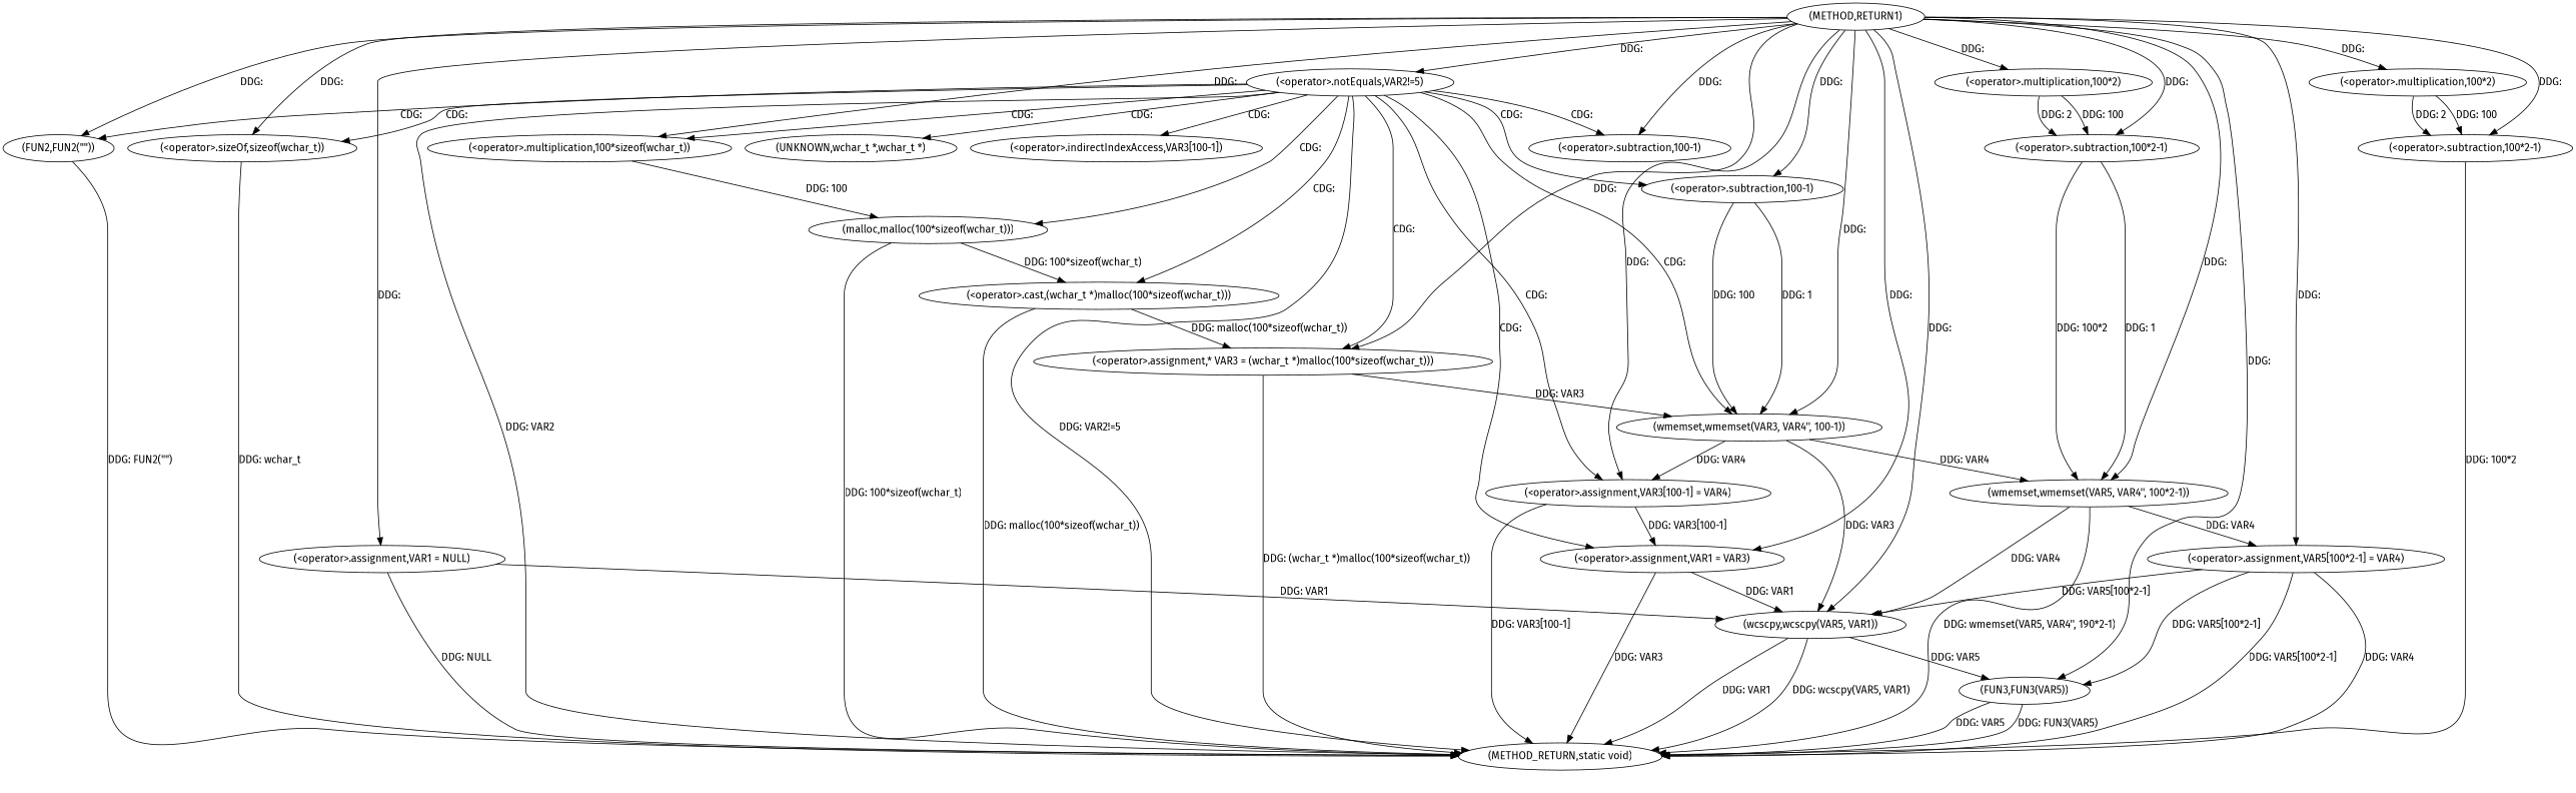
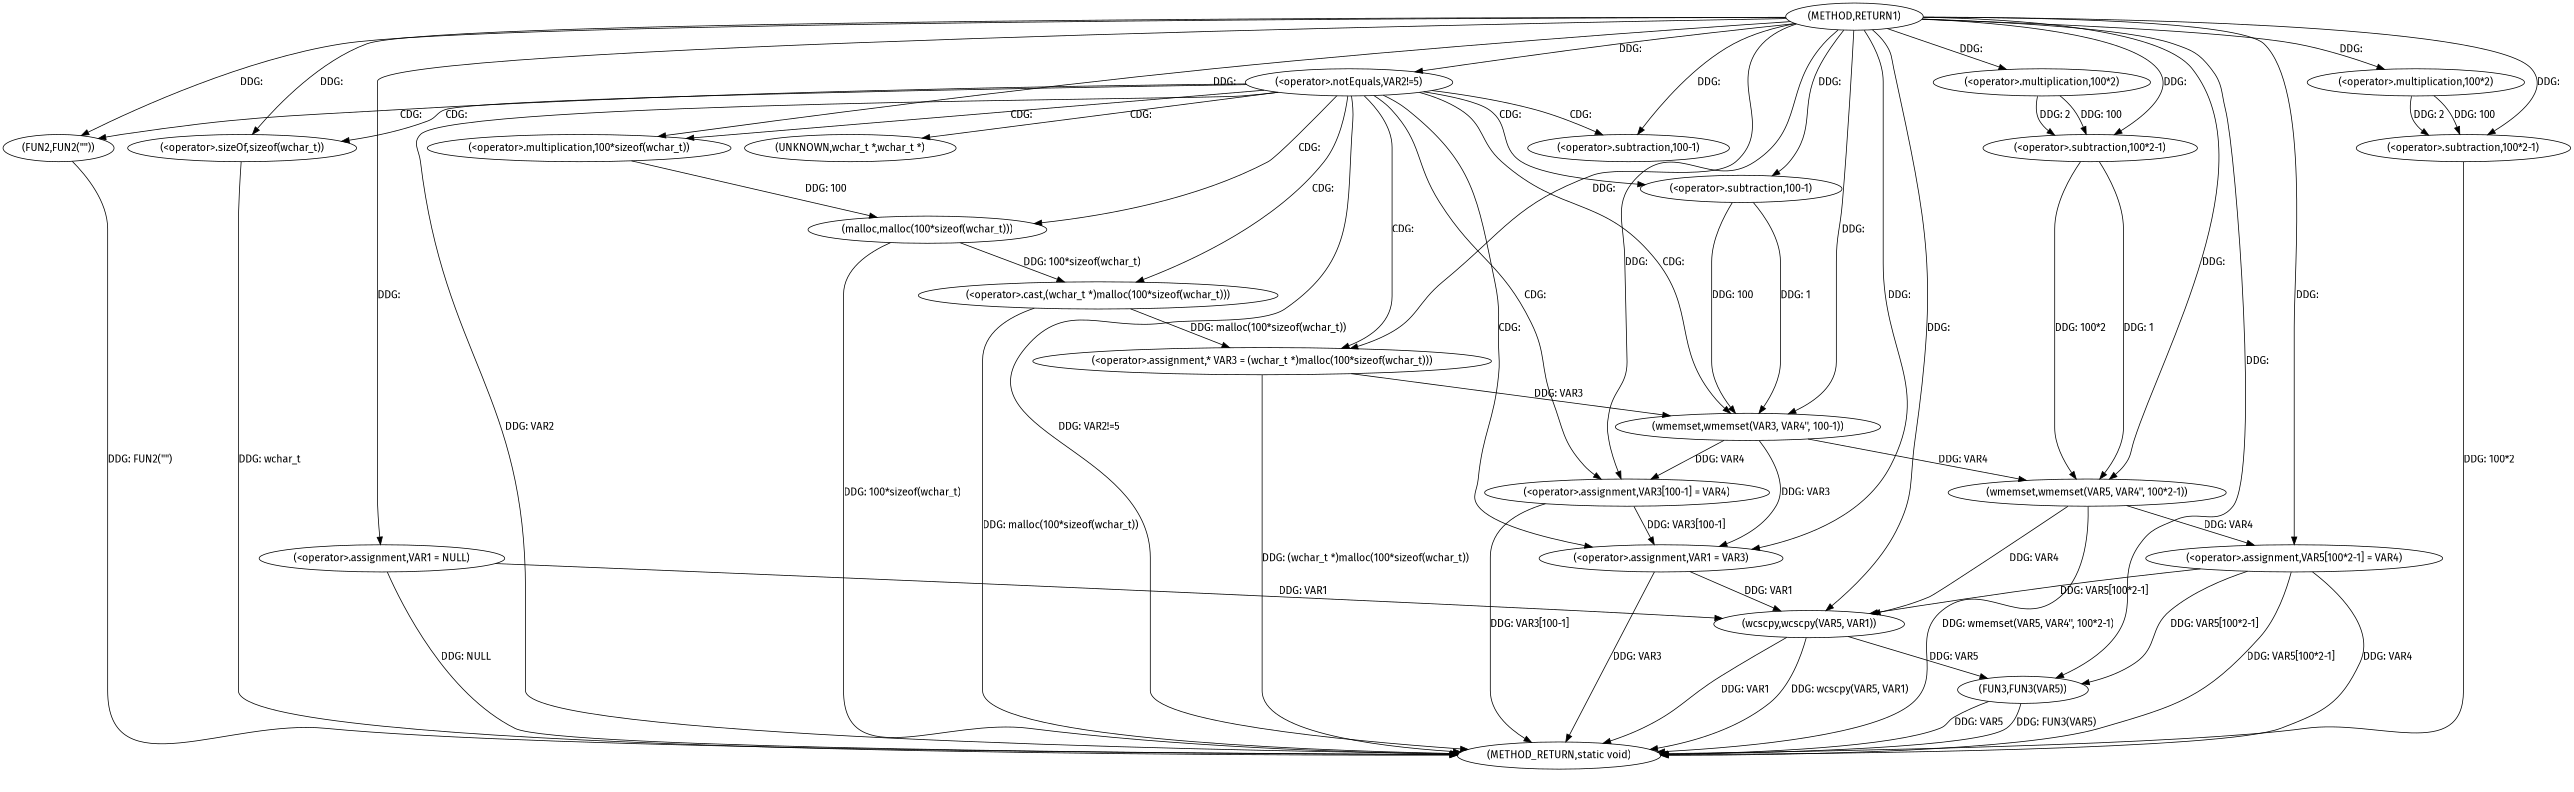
  digraph {
    fontname="Fira Sans"
    node [fontname="Fira Sans"]
    edge [fontname="Fira Sans"]
    n1 [label="(METHOD,RETURN1)"]
    n2 [label="(<operator>.assignment,VAR1 = NULL)"]
    n3 [label="(<operator>.notEquals,VAR2!=5)"]
    n4 [label="(FUN2,FUN2(\"\"))"]
    n5 [label="(<operator>.assignment,* VAR3 = (wchar_t *)malloc(100*sizeof(wchar_t)))"]
    n6 [label="(<operator>.multiplication,100*sizeof(wchar_t))"]
    n7 [label="(<operator>.sizeOf,sizeof(wchar_t))"]
    n8 [label="(wmemset,wmemset(VAR3, VAR4'', 100-1))"]
    n9 [label="(<operator>.subtraction,100-1)"]
    n10 [label="(<operator>.assignment,VAR3[100-1] = VAR4)"]
    n11 [label="(<operator>.subtraction,100-1)"]
    n12 [label="(<operator>.assignment,VAR1 = VAR3)"]
    n13 [label="(wmemset,wmemset(VAR5, VAR4'', 100*2-1))"]
    n14 [label="(<operator>.subtraction,100*2-1)"]
    n15 [label="(<operator>.multiplication,100*2)"]
    n16 [label="(<operator>.assignment,VAR5[100*2-1] = VAR4)"]
    n17 [label="(<operator>.subtraction,100*2-1)"]
    n18 [label="(<operator>.multiplication,100*2)"]
    n19 [label="(wcscpy,wcscpy(VAR5, VAR1))"]
    n20 [label="(FUN3,FUN3(VAR5))"]
    n21 [label="(METHOD_RETURN,static void)"]
    n22 [label="(<operator>.cast,(wchar_t *)malloc(100*sizeof(wchar_t)))"]
    n23 [label="(malloc,malloc(100*sizeof(wchar_t)))"]
    n24 [label="(UNKNOWN,wchar_t *,wchar_t *)"]
-   n25 [label="(<operator>.indirectIndexAccess,VAR3[100-1])"]
    n1 -> n2 [label="DDG: "]
    n1 -> n3 [label="DDG: "]
    n1 -> n4 [label="DDG: "]
    n1 -> n5 [label="DDG: "]
    n1 -> n6 [label="DDG: "]
    n1 -> n7 [label="DDG: "]
    n1 -> n8 [label="DDG: "]
    n1 -> n9 [label="DDG: "]
    n1 -> n10 [label="DDG: "]
    n1 -> n11 [label="DDG: "]
    n1 -> n12 [label="DDG: "]
    n1 -> n13 [label="DDG: "]
    n1 -> n14 [label="DDG: "]
    n1 -> n15 [label="DDG: "]
    n1 -> n16 [label="DDG: "]
    n1 -> n17 [label="DDG: "]
    n1 -> n18 [label="DDG: "]
    n1 -> n19 [label="DDG: "]
    n1 -> n20 [label="DDG: "]
    n2 -> n19 [label="DDG: VAR1"]
    n2 -> n21 [label="DDG: NULL"]
    n3 -> n4 [label="CDG: "]
    n3 -> n5 [label="CDG: "]
    n3 -> n6 [label="CDG: "]
    n3 -> n7 [label="CDG: "]
    n3 -> n8 [label="CDG: "]
    n3 -> n9 [label="CDG: "]
    n3 -> n10 [label="CDG: "]
    n3 -> n11 [label="CDG: "]
    n3 -> n12 [label="CDG: "]
    n3 -> n21 [label="DDG: VAR2"]
    n3 -> n21 [label="DDG: VAR2!=5"]
    n3 -> n22 [label="CDG: "]
    n3 -> n23 [label="CDG: "]
    n3 -> n24 [label="CDG: "]
-   n3 -> n25 [label="CDG: "]
    n4 -> n21 [label="DDG: FUN2(\"\")"]
    n5 -> n8 [label="DDG: VAR3"]
    n5 -> n21 [label="DDG: (wchar_t *)malloc(100*sizeof(wchar_t))"]
    n6 -> n23 [label="DDG: 100"]
    n7 -> n21 [label="DDG: wchar_t"]
    n8 -> n10 [label="DDG: VAR4"]
-   n8 -> n19 [label="DDG: VAR3"]
+   n8 -> n12 [label="DDG: VAR3"]
    n8 -> n13 [label="DDG: VAR4"]
    n9 -> n8 [label="DDG: 100"]
    n9 -> n8 [label="DDG: 1"]
    n10 -> n12 [label="DDG: VAR3[100-1]"]
    n10 -> n21 [label="DDG: VAR3[100-1]"]
    n12 -> n19 [label="DDG: VAR1"]
    n12 -> n21 [label="DDG: VAR3"]
    n13 -> n16 [label="DDG: VAR4"]
    n13 -> n19 [label="DDG: VAR4"]
-   n13 -> n21 [label="DDG: wmemset(VAR5, VAR4'', 190*2-1)"]
+   n13 -> n21 [label="DDG: wmemset(VAR5, VAR4'', 100*2-1)"]
    n14 -> n13 [label="DDG: 100*2"]
    n14 -> n13 [label="DDG: 1"]
    n15 -> n14 [label="DDG: 100"]
    n15 -> n14 [label="DDG: 2"]
    n16 -> n19 [label="DDG: VAR5[100*2-1]"]
    n16 -> n20 [label="DDG: VAR5[100*2-1]"]
    n16 -> n21 [label="DDG: VAR4"]
    n16 -> n21 [label="DDG: VAR5[100*2-1]"]
    n17 -> n21 [label="DDG: 100*2"]
    n18 -> n17 [label="DDG: 100"]
    n18 -> n17 [label="DDG: 2"]
    n19 -> n20 [label="DDG: VAR5"]
    n19 -> n21 [label="DDG: VAR1"]
    n19 -> n21 [label="DDG: wcscpy(VAR5, VAR1)"]
    n20 -> n21 [label="DDG: FUN3(VAR5)"]
    n20 -> n21 [label="DDG: VAR5"]
    n22 -> n5 [label="DDG: malloc(100*sizeof(wchar_t))"]
    n22 -> n21 [label="DDG: malloc(100*sizeof(wchar_t))"]
    n23 -> n21 [label="DDG: 100*sizeof(wchar_t)"]
    n23 -> n22 [label="DDG: 100*sizeof(wchar_t)"]
  }
